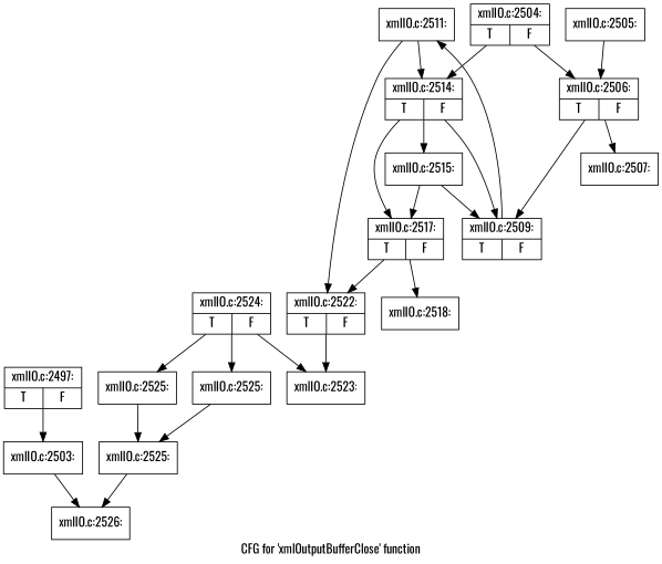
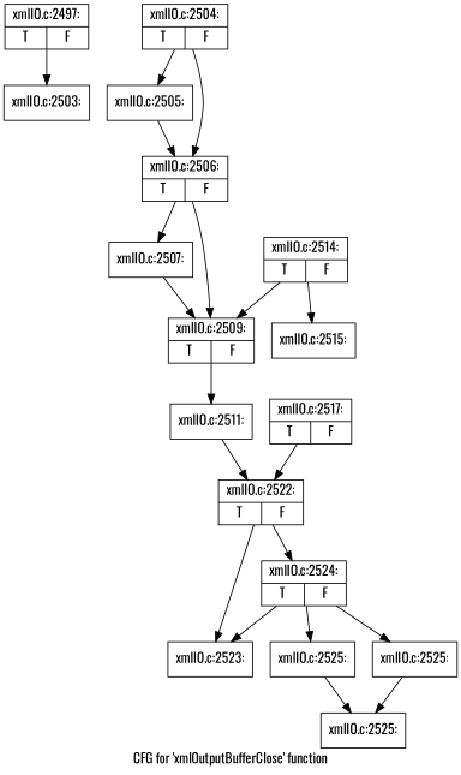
  digraph {
    fontname=Oswald
    label="CFG for 'xmlOutputBufferClose' function"
    node [fontname=Oswald shape=record]
    edge [fontname=Oswald]
    n1 [label="{xmlIO.c:2497:|{<s0>T|<s1>F}}"]
    n2 [label="{xmlIO.c:2503:}"]
-   n3 [label="{xmlIO.c:2526:}"]
    n4 [label="{xmlIO.c:2504:|{<s0>T|<s1>F}}"]
    n5 [label="{xmlIO.c:2505:}"]
    n6 [label="{xmlIO.c:2506:|{<s0>T|<s1>F}}"]
    n7 [label="{xmlIO.c:2507:}"]
    n8 [label="{xmlIO.c:2509:|{<s0>T|<s1>F}}"]
    n9 [label="{xmlIO.c:2511:}"]
    n10 [label="{xmlIO.c:2514:|{<s0>T|<s1>F}}"]
    n11 [label="{xmlIO.c:2522:|{<s0>T|<s1>F}}"]
    n12 [label="{xmlIO.c:2515:}"]
    n13 [label="{xmlIO.c:2517:|{<s0>T|<s1>F}}"]
-   n14 [label="{xmlIO.c:2518:}"]
    n15 [label="{xmlIO.c:2523:}"]
    n16 [label="{xmlIO.c:2524:|{<s0>T|<s1>F}}"]
    n17 [label="{xmlIO.c:2525:}"]
    n18 [label="{xmlIO.c:2525:}"]
    n19 [label="{xmlIO.c:2525:}"]
    n1 -> n2
-   n2 -> n3
-   n4 -> n10
+   n4 -> n5
    n4 -> n6
    n5 -> n6
    n6 -> n7
    n6 -> n8
-   n12 -> n8
+   n7 -> n8
    n8 -> n9
-   n9 -> n10
    n9 -> n11
    n10 -> n8
    n10 -> n12
-   n10 -> n13
    n11 -> n15
-   n12 -> n13
+   n11 -> n16
    n13 -> n11
-   n13 -> n14
    n16 -> n15
    n16 -> n17
    n16 -> n18
    n17 -> n19
    n18 -> n19
-   n19 -> n3
  }
